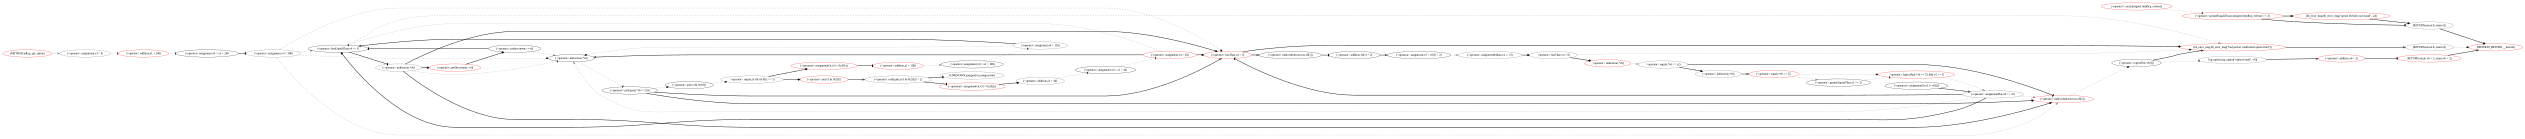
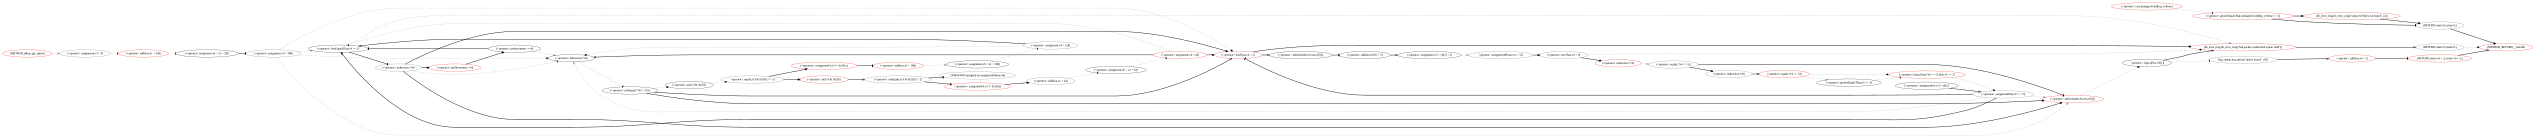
  digraph {
    fontname="Liberation Serif"
    rankdir=LR
    node [color=red fontname="Liberation Serif"]
    edge [arrowhead=diamond fontname="Liberation Serif" style=bold]
    n1 [color=gray40 label="(<operator>.assignment,v3 = 0)"]
    n2 [label="(<operator>.addition,a1 + 240)"]
    n3 [color=black label="(<operator>.assignment,v6 = a1 + 240)"]
    n4 [color=gray40 label="(<operator>.assignment,v4 = 388)"]
    n5 [color=black label="(<operator>.lessEqualsThan,v4 <= 0)"]
    n6 [color=black label="(<operator>.indirection,*v6)"]
    n7 [label="(<operator>.lessThan,v4 < 2)"]
    n8 [label="(<operator>.indirectIndexAccess,v6[1])"]
    n9 [color=gray40 label="(<operator>.indirection,*v6)"]
    n10 [label="(bb_error_msg,bb_error_msg(\"bad packet, malformed option field\"))"]
    n11 [color=black label="(<operator>.notEquals,*v6 != 255)"]
    n12 [color=black label="(<operator>.indirectIndexAccess,v6[1])"]
    n13 [color=black label="(<operator>.logicalNot,!v6[1])"]
    n14 [label="(<operator>.preDecrement,--v4)"]
    n15 [color=gray40 label="(RETURN,return 0;,return 0;)"]
    n16 [color=black label="(<operator>.preIncrement,++v6)"]
    n17 [color=black label="(<operator>.and,v3 & 0x101)"]
    n18 [color=gray40 label="(<operator>.equals,(v3 & 0x101) == 1)"]
    n19 [label="(<operators>.assignmentOr,v3 |= 0x101u)"]
    n20 [label="(<operator>.and,v3 & 0x202)"]
    n21 [label="(<operator>.addition,a1 + 108)"]
    n22 [color=gray40 label="(<operator>.notEquals,(v3 & 0x202) != 2)"]
    n23 [color=black label="(<operator>.assignment,v6 = a1 + 108)"]
    n24 [color=gray40 label="(<operator>.assignment,v4 = 128)"]
-   n25 [color=gray40 label="(UNKNOWN,unsigned int,unsigned int)"]
+   n25 [color=gray40 label="(UNKNOWN,unsigned int,assignmentMinus int)"]
    n26 [label="(<operators>.assignmentOr,v3 |= 0x202u)"]
    n27 [color=gray40 label="(<operator>.addition,a1 + 44)"]
    n28 [label="(<operator>.greaterEqualsThan,(unsigned int)dhcp_verbose >= 3)"]
    n29 [label="(bb_error_msg,bb_error_msg(\"option 0x%02x not found\", a2))"]
    n30 [color=gray40 label="(RETURN,return 0;,return 0;)"]
    n31 [label="(METHOD_RETURN,__fastcall)"]
    n32 [label="(<operator>.cast,(unsigned int)dhcp_verbose)"]
    n33 [color=black label="(<operator>.assignment,v6 = a1 + 44)"]
    n34 [label="(<operator>.assignment,v4 = 64)"]
    n35 [color=black label="(<operator>.addition,v6[1] + 2)"]
    n36 [color=black label="(<operator>.assignment,v5 = v6[1] + 2)"]
    n37 [color=gray40 label="(<operator>.assignmentMinus,v4 -= v5)"]
    n38 [color=gray40 label="(<operator>.lessThan,v4 < 0)"]
    n39 [label="(<operator>.indirection,*v6)"]
    n40 [color=gray40 label="(<operator>.equals,*v6 == a2)"]
    n41 [color=gray40 label="(<operator>.indirection,*v6)"]
    n42 [label="(<operator>.equals,*v6 == 52)"]
    n43 [label="(<operator>.logicalAnd,*v6 == 52 && v5 >= 3)"]
    n44 [color=gray40 label="(<operator>.assignmentPlus,v6 += v5)"]
    n45 [color=black label="(<operator>.greaterEqualsThan,v5 >= 3)"]
    n46 [color=black label="(<operators>.assignmentOr,v3 |= v6[2])"]
    n47 [color=gray40 label="(log_option,log_option(\"option found\", v6))"]
    n48 [label="(<operator>.addition,v6 + 2)"]
    n49 [label="(RETURN,return v6 + 2;,return v6 + 2;)"]
    n50 [label="(METHOD,udhcp_get_option)"]
    n1 -> n2 [arrowhead=tee style=dotted]
    n2 -> n3 [arrowhead=tee style=dotted]
    n3 -> n4 [arrowhead=tee]
    n4 -> n5 [arrowhead=onormal style=dotted]
    n4 -> n6 [style=dotted]
    n4 -> n7 [style=dotted]
    n4 -> n8 [arrowhead=onormal style=dotted]
    n5 -> n9 [arrowhead=tee]
    n5 -> n10 [arrowhead=onormal style=dotted]
    n6 -> n11 [arrowhead=tee style=dotted]
    n7 -> n10
    n7 -> n12 [arrowhead=onormal]
    n8 -> n13 [style=dotted]
    n9 -> n6 [arrowhead=tee style=dotted]
    n9 -> n7
    n9 -> n8
    n9 -> n14
    n10 -> n15 [arrowhead=onormal]
    n11 -> n7 [arrowhead=onormal]
    n11 -> n8
    n11 -> n17 [style=dotted]
    n12 -> n35 [arrowhead=tee]
    n13 -> n10 [arrowhead=onormal]
    n13 -> n47 [arrowhead=tee style=dotted]
    n14 -> n16
    n15 -> n31 [style=dotted]
    n16 -> n5 [arrowhead=tee]
    n16 -> n6 [arrowhead=onormal style=dotted]
    n17 -> n18 [style=dotted]
    n18 -> n19
    n18 -> n20
    n19 -> n21 [arrowhead=tee]
    n20 -> n22 [arrowhead=onormal]
    n21 -> n23 [arrowhead=onormal style=dotted]
    n22 -> n25 [arrowhead=tee]
    n22 -> n26 [arrowhead=tee]
    n23 -> n24 [arrowhead=tee style=dotted]
    n24 -> n5 [arrowhead=onormal]
    n24 -> n6 [style=dotted]
    n26 -> n27
    n27 -> n33 [arrowhead=tee style=dotted]
    n28 -> n29
    n28 -> n30 [arrowhead=tee]
    n29 -> n30
    n30 -> n31
    n32 -> n28 [arrowhead=tee style=dotted]
    n33 -> n34 [arrowhead=tee style=dotted]
    n34 -> n5 [arrowhead=tee style=dotted]
    n34 -> n6 [arrowhead=onormal]
    n34 -> n7
    n35 -> n36 [arrowhead=onormal]
    n36 -> n37 [arrowhead=onormal style=dotted]
    n37 -> n38
    n38 -> n10 [style=dotted]
    n38 -> n39
    n39 -> n40 [arrowhead=onormal style=dotted]
    n40 -> n8 [arrowhead=tee]
    n40 -> n41
    n41 -> n42 [arrowhead=onormal]
    n42 -> n43 [style=dotted]
    n42 -> n45 [arrowhead=onormal style=dotted]
-   n43 -> n44 [arrowhead=onormal style=dotted]
+   n43 -> n44 [style=dotted]
    n44 -> n5
    n44 -> n6 [arrowhead=onormal style=dotted]
    n44 -> n7 [arrowhead=tee]
    n44 -> n8 [arrowhead=onormal style=dotted]
    n45 -> n43 [arrowhead=tee style=dotted]
    n46 -> n44 [arrowhead=onormal]
    n47 -> n48 [arrowhead=onormal]
    n48 -> n49 [arrowhead=tee]
    n49 -> n31 [arrowhead=onormal]
    n50 -> n1 [arrowhead=onormal style=dotted]
  }
